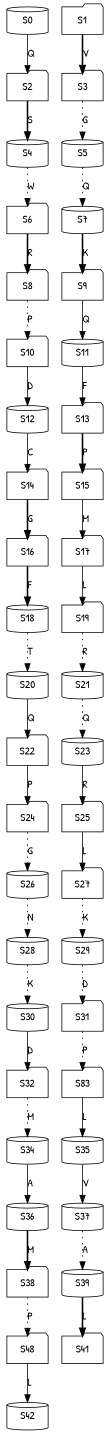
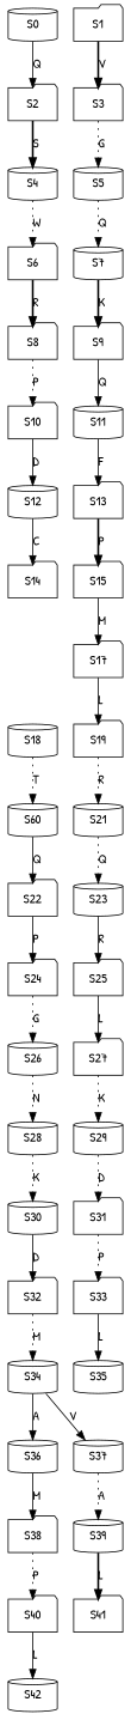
  strict digraph {
    fontname="Patrick Hand"
    node [fontname="Patrick Hand" shape=folder]
    edge [fontname="Patrick Hand" style=solid]
    S0 [shape=cylinder]
    S2
    S1
    S3
    S4 [shape=cylinder]
    S5 [shape=cylinder]
    S6
    S7 [shape=cylinder]
    S8
    S9
    S10
    S11 [shape=cylinder]
    S12 [shape=cylinder]
    S13
    S14
    S15
-   S16
    S17
    S18 [shape=cylinder]
    S19
-   S20 [shape=cylinder]
+   S20 [shape=cylinder label=S60]
    S21 [shape=cylinder]
    S22
    S23 [shape=cylinder]
    S24
    S25
    S26 [shape=cylinder]
    S27
    S28 [shape=cylinder]
    S29 [shape=cylinder]
    S30 [shape=cylinder]
    S31
    S32
-   S33 [label=S83]
+   S33
    S34 [shape=cylinder]
    S35 [shape=cylinder]
    S36 [shape=cylinder]
    S37 [shape=cylinder]
    S38
    S39 [shape=cylinder]
-   S40 [label=S48]
+   S40
    S41
    S42 [shape=cylinder]
    S0 -> S2 [label=Q]
    S2 -> S4 [label=S style=bold]
    S1 -> S3 [label=V style=bold]
    S3 -> S5 [label=G style=dotted]
    S4 -> S6 [label=W style=dotted]
    S5 -> S7 [label=Q style=dotted]
    S6 -> S8 [label=R style=bold]
    S7 -> S9 [label=K style=bold]
    S8 -> S10 [label=P style=dotted]
    S9 -> S11 [label=Q]
    S10 -> S12 [label=D]
    S11 -> S13 [label=F]
    S12 -> S14 [label=C]
    S13 -> S15 [label=P style=bold]
-   S14 -> S16 [label=G style=bold]
    S15 -> S17 [label=M]
-   S16 -> S18 [label=F style=bold]
    S17 -> S19 [label=L]
    S18 -> S20 [label=T style=dotted]
    S19 -> S21 [label=R style=dotted]
    S20 -> S22 [label=Q]
    S21 -> S23 [label=Q style=dotted]
    S22 -> S24 [label=P]
    S23 -> S25 [label=R]
    S24 -> S26 [label=G style=dotted]
    S25 -> S27 [label=L]
    S26 -> S28 [label=N style=dotted]
    S27 -> S29 [label=K style=dotted]
    S28 -> S30 [label=K style=dotted]
    S29 -> S31 [label=D style=dotted]
    S30 -> S32 [label=D]
    S31 -> S33 [label=P style=dotted]
    S32 -> S34 [label=M style=dotted]
    S33 -> S35 [label=L]
    S34 -> S36 [label=A]
-   S35 -> S37 [label=V]
-   S36 -> S38 [label=M style=bold]
+   S34 -> S37 [label=V]
+   S36 -> S38 [label=M]
    S37 -> S39 [label=A style=dotted]
    S38 -> S40 [label=P style=dotted]
    S39 -> S41 [label=L style=bold]
    S40 -> S42 [label=L]
  }
